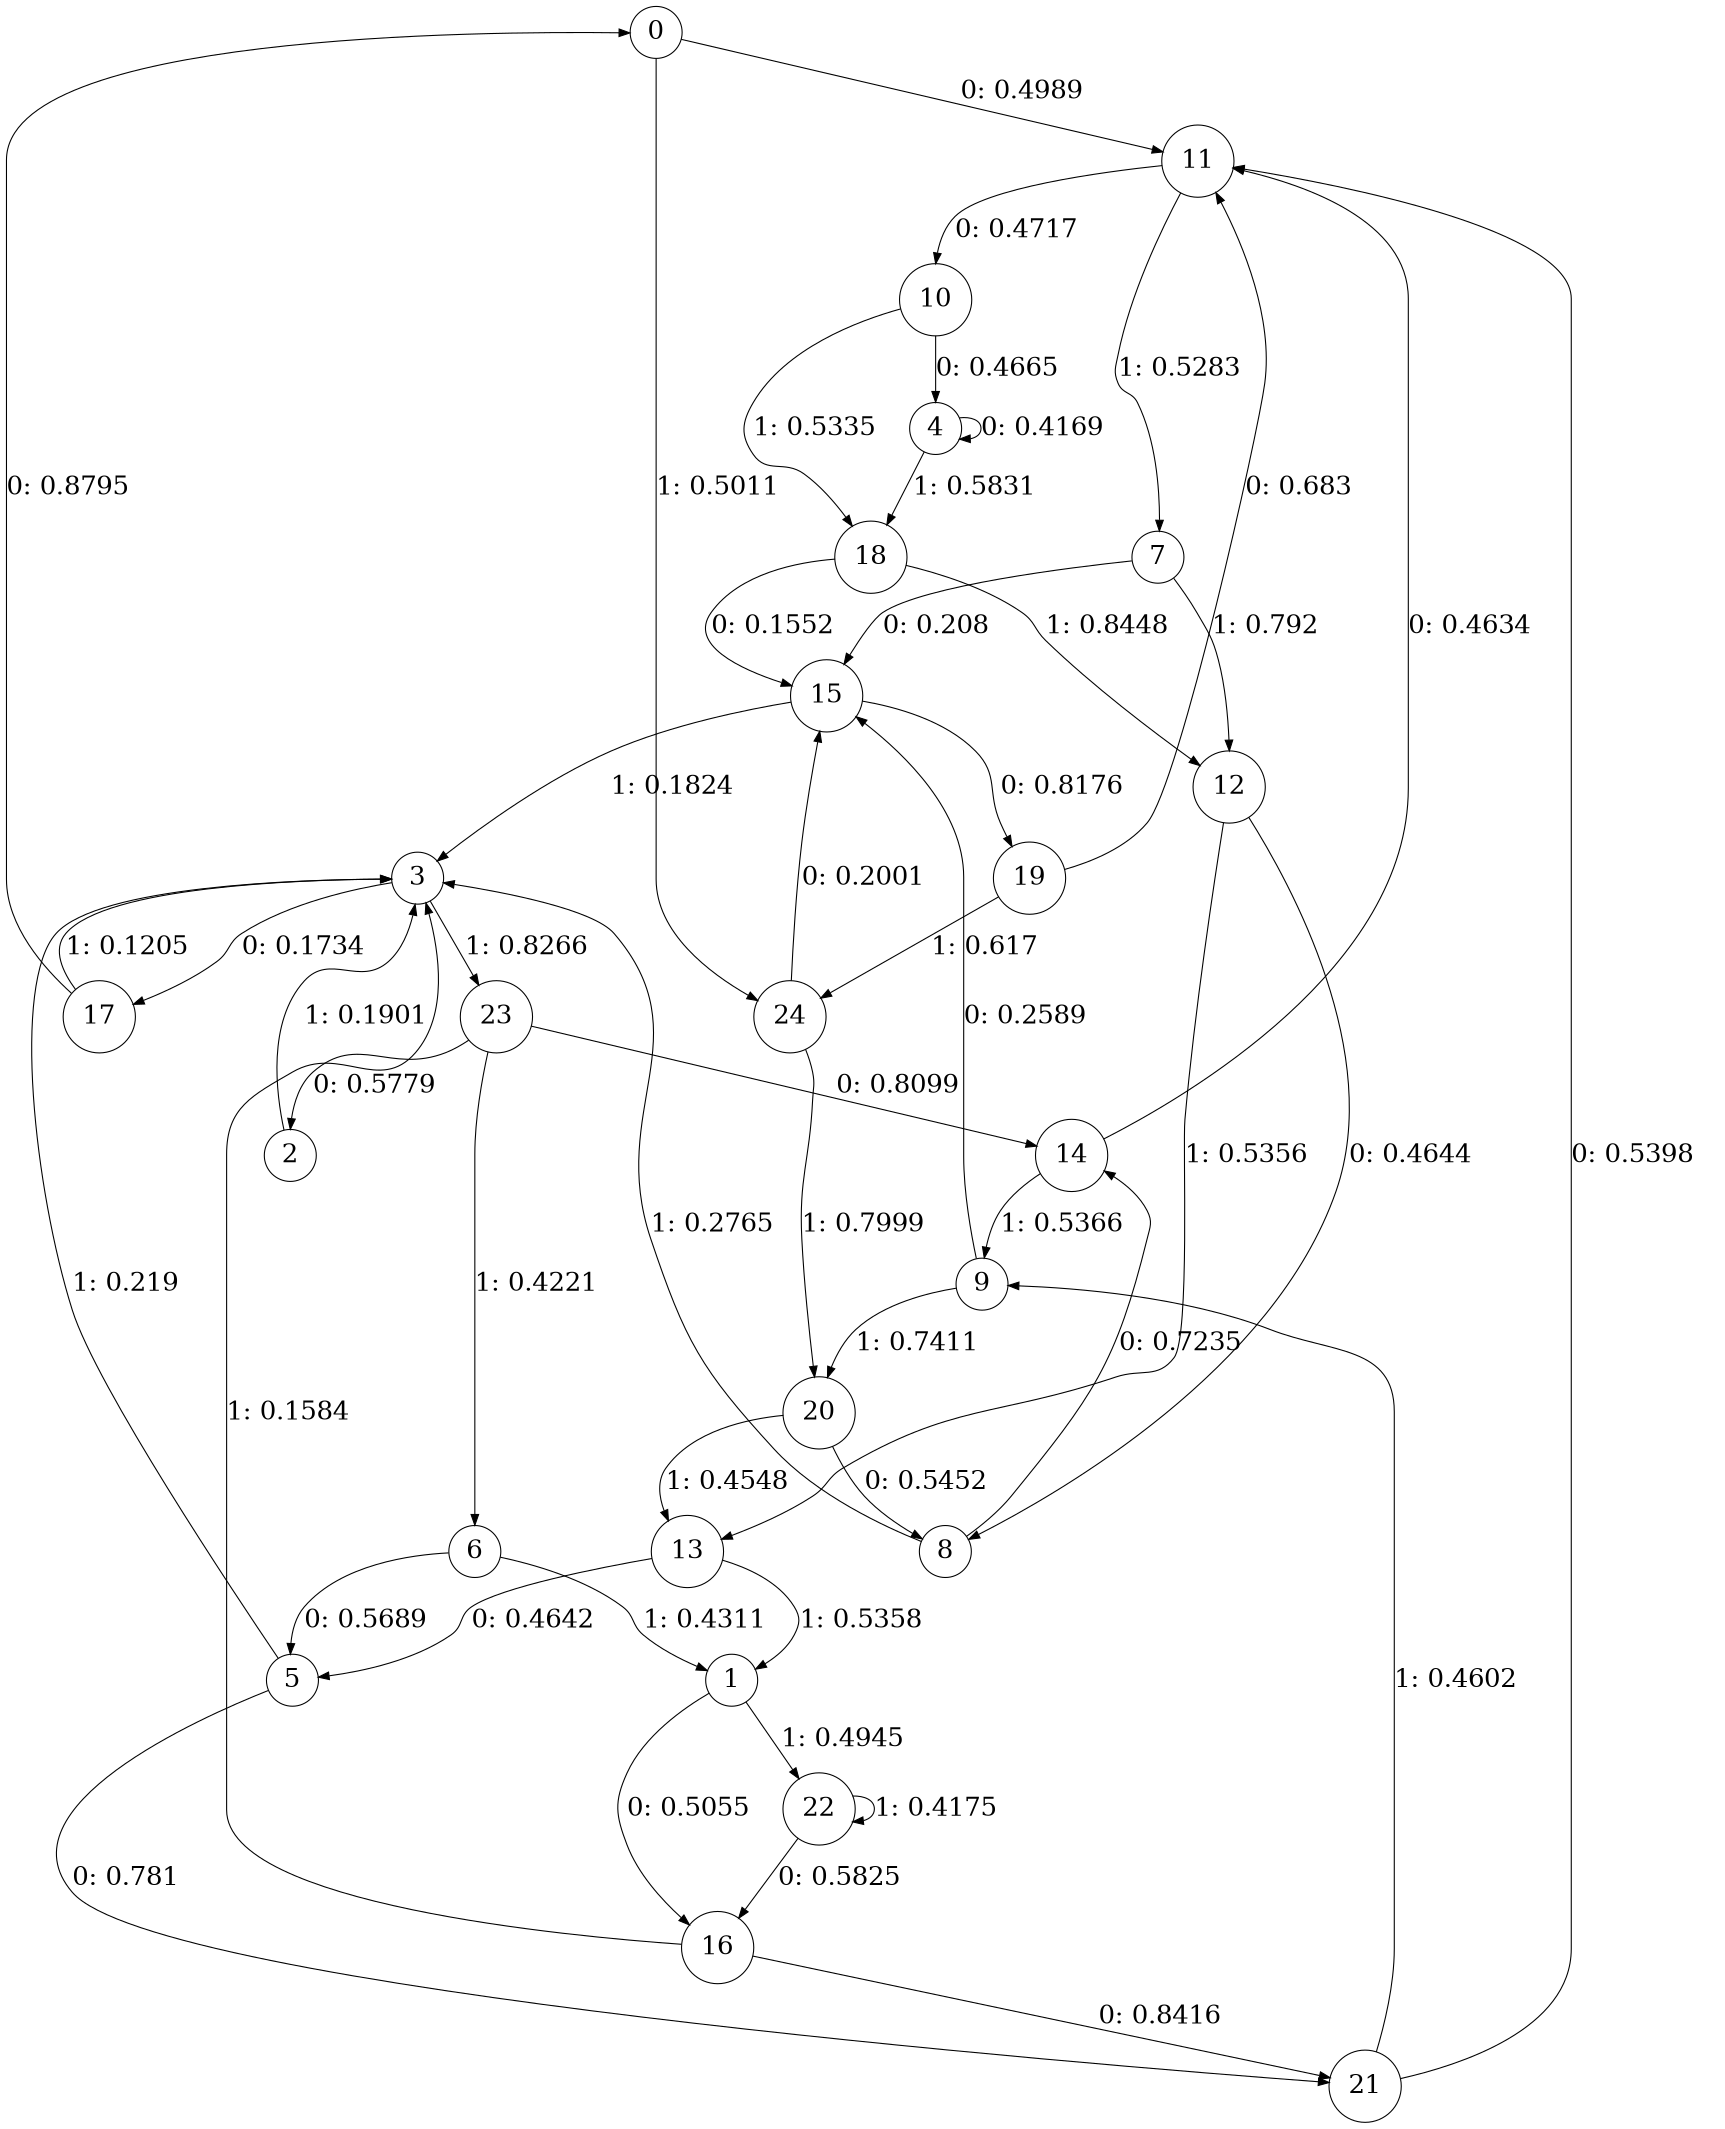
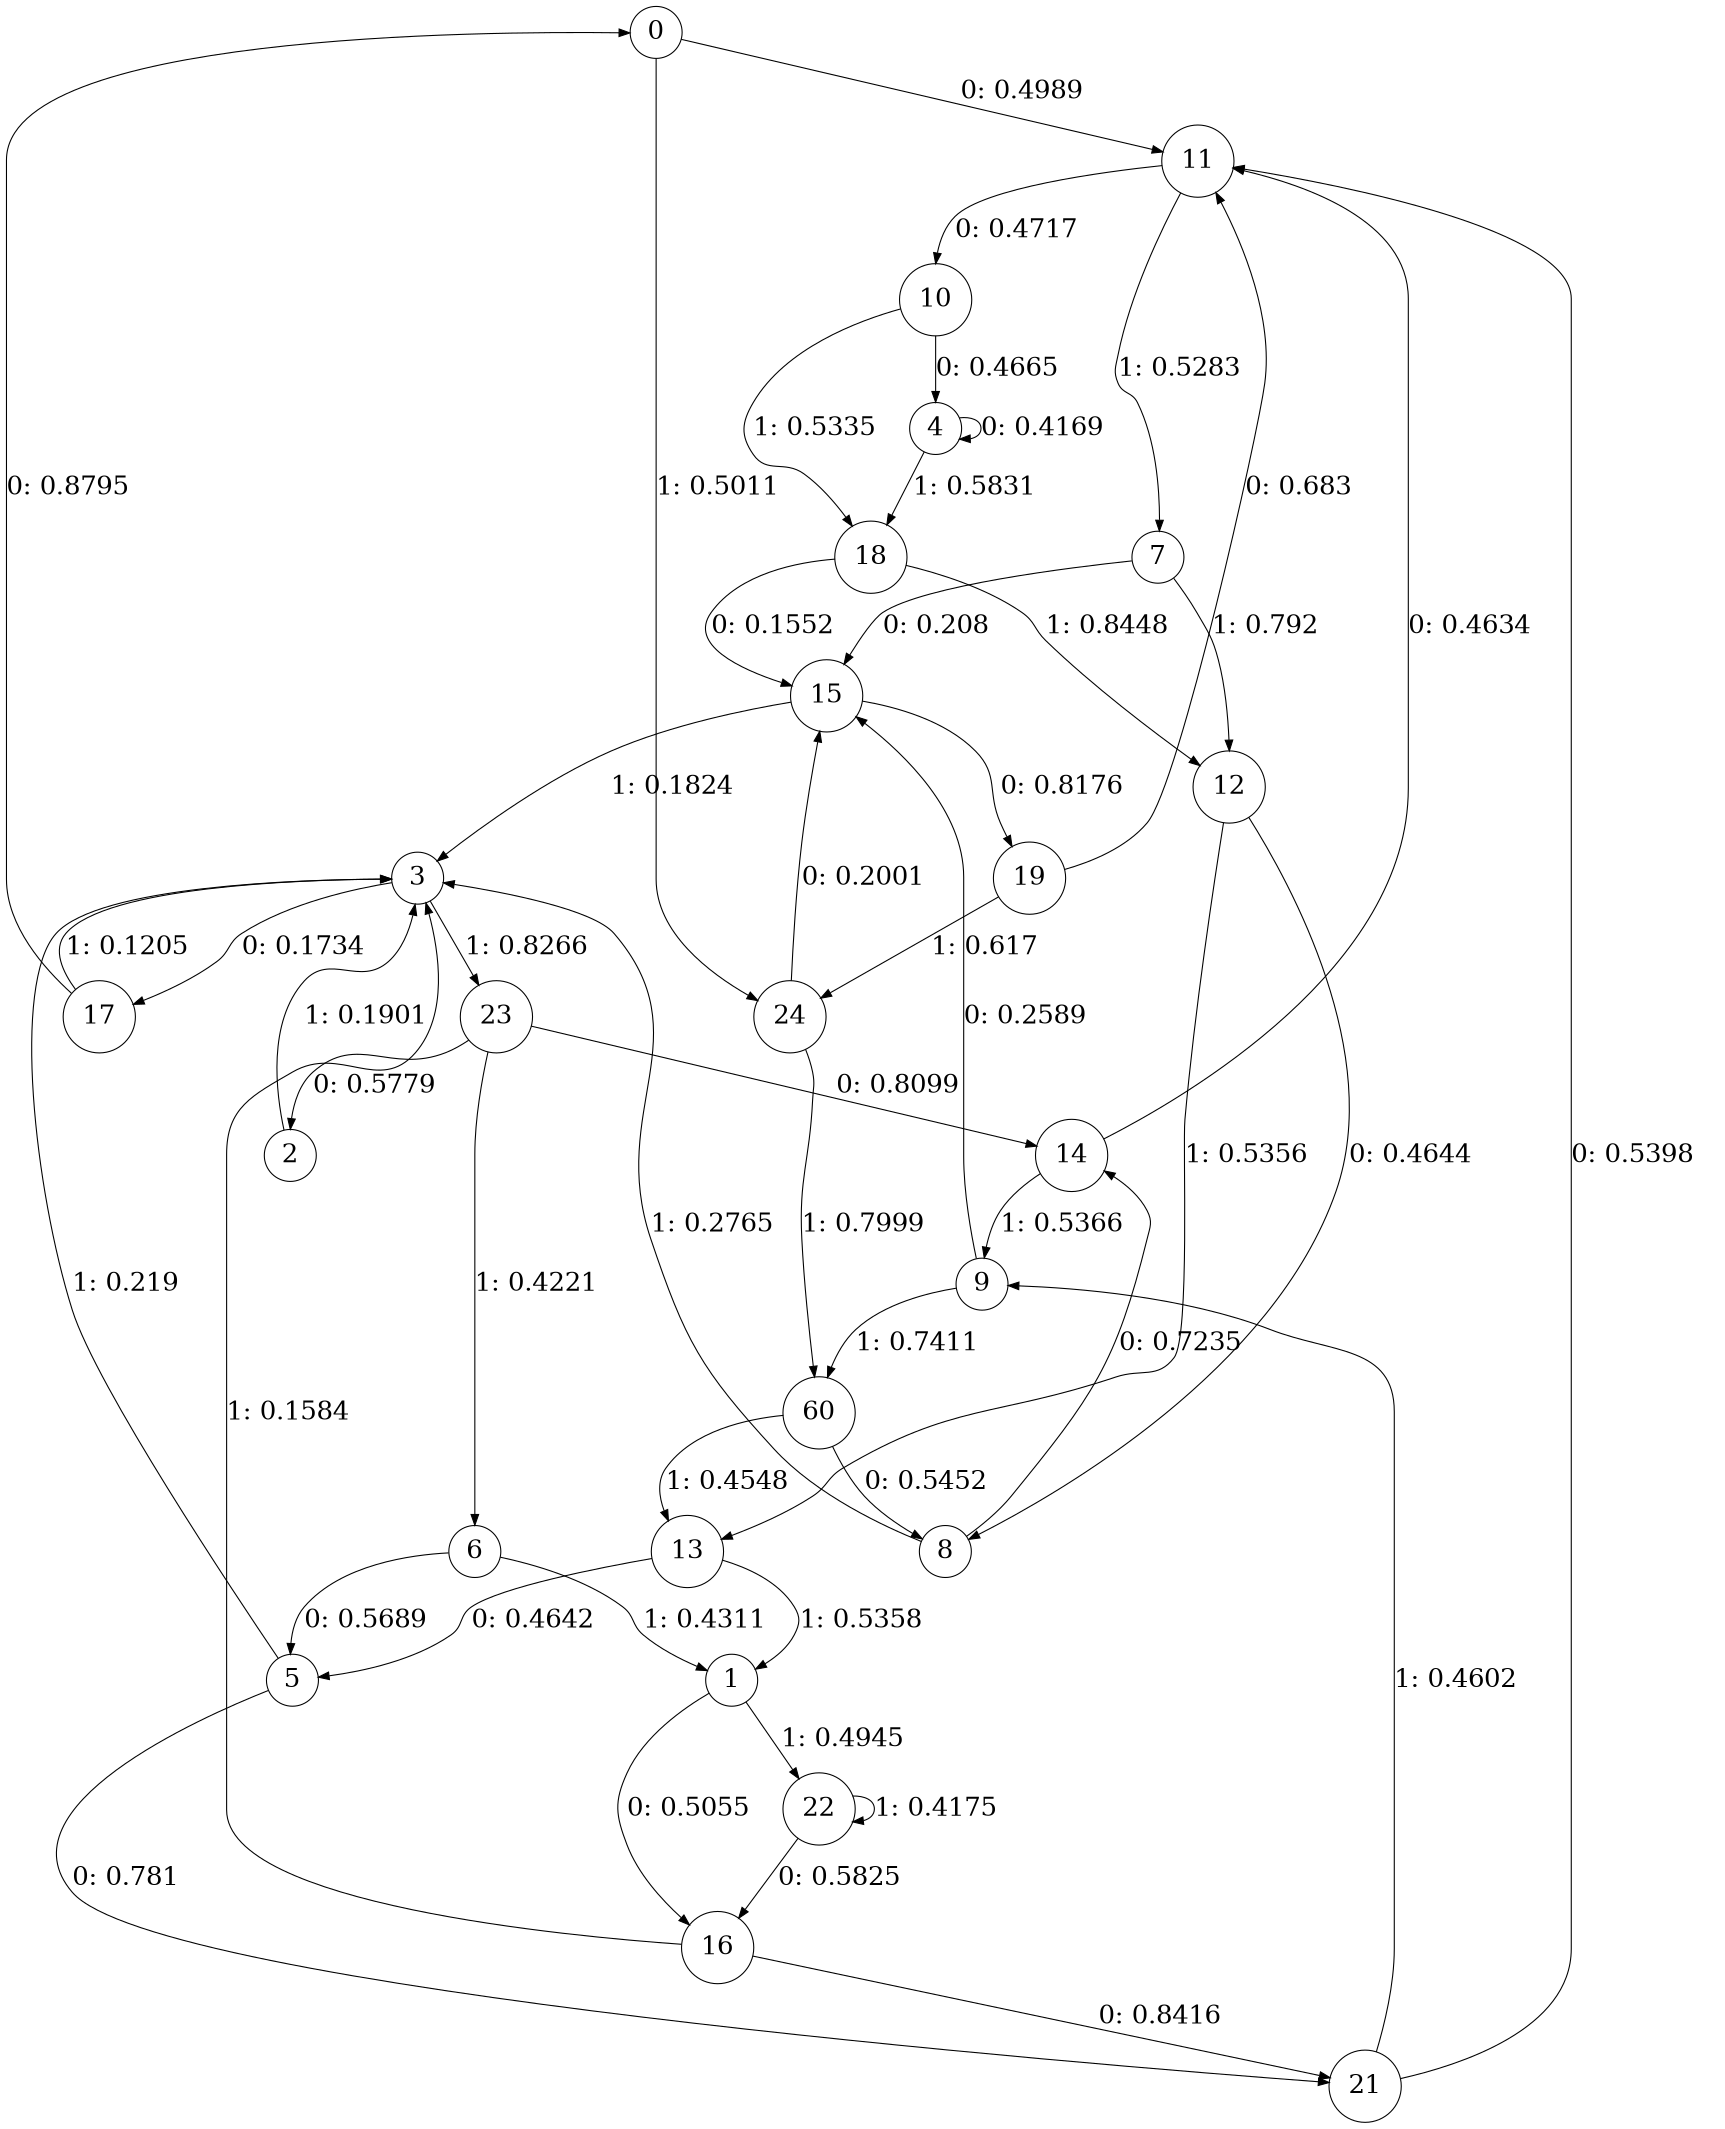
  digraph {
    node [fontsize=24 shape=circle]
    edge [fontsize=24]
    0
    11
    24
    7
    10
    15
-   20
+   20 [label=60]
    12
    4
    18
    3
    19
    8
    13
    1
    16
    22
    21
    17
    23
    9
    2
    14
    6
    5
    0 -> 11 [label="0: 0.4989   "]
    0 -> 24 [label="1: 0.5011   "]
    11 -> 7 [label="1: 0.5283   "]
    11 -> 10 [label="0: 0.4717   "]
    24 -> 15 [label="0: 0.2001   "]
    24 -> 20 [label="1: 0.7999   "]
    7 -> 15 [label="0: 0.208    "]
    7 -> 12 [label="1: 0.792    "]
    10 -> 4 [label="0: 0.4665   "]
    10 -> 18 [label="1: 0.5335   "]
    15 -> 3 [label="1: 0.1824   "]
    15 -> 19 [label="0: 0.8176   "]
    20 -> 8 [label="0: 0.5452   "]
    20 -> 13 [label="1: 0.4548   "]
    12 -> 8 [label="0: 0.4644   "]
    12 -> 13 [label="1: 0.5356   "]
    4 -> 4 [label="0: 0.4169   "]
    4 -> 18 [label="1: 0.5831   "]
    18 -> 15 [label="0: 0.1552   "]
    18 -> 12 [label="1: 0.8448   "]
    3 -> 17 [label="0: 0.1734   "]
    3 -> 23 [label="1: 0.8266   "]
    19 -> 11 [label="0: 0.683    "]
    19 -> 24 [label="1: 0.617    "]
    8 -> 3 [label="1: 0.2765   "]
    8 -> 14 [label="0: 0.7235   "]
    13 -> 1 [label="1: 0.5358   "]
    13 -> 5 [label="0: 0.4642   "]
    1 -> 16 [label="0: 0.5055   "]
    1 -> 22 [label="1: 0.4945   "]
    16 -> 3 [label="1: 0.1584   "]
    16 -> 21 [label="0: 0.8416   "]
    22 -> 16 [label="0: 0.5825   "]
    22 -> 22 [label="1: 0.4175   "]
    21 -> 11 [label="0: 0.5398   "]
    21 -> 9 [label="1: 0.4602   "]
    17 -> 0 [label="0: 0.8795   "]
    17 -> 3 [label="1: 0.1205   "]
    23 -> 2 [label="0: 0.5779   "]
    23 -> 14 [label="0: 0.8099   "]
    23 -> 6 [label="1: 0.4221   "]
    9 -> 15 [label="0: 0.2589   "]
    9 -> 20 [label="1: 0.7411   "]
    2 -> 3 [label="1: 0.1901   "]
    14 -> 11 [label="0: 0.4634   "]
    14 -> 9 [label="1: 0.5366   "]
    6 -> 1 [label="1: 0.4311   "]
    6 -> 5 [label="0: 0.5689   "]
    5 -> 3 [label="1: 0.219    "]
    5 -> 21 [label="0: 0.781    "]
  }
